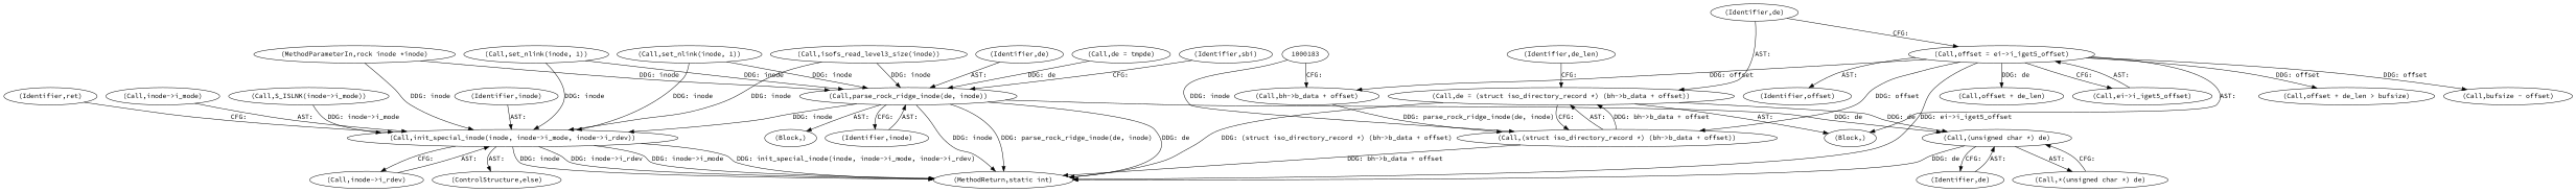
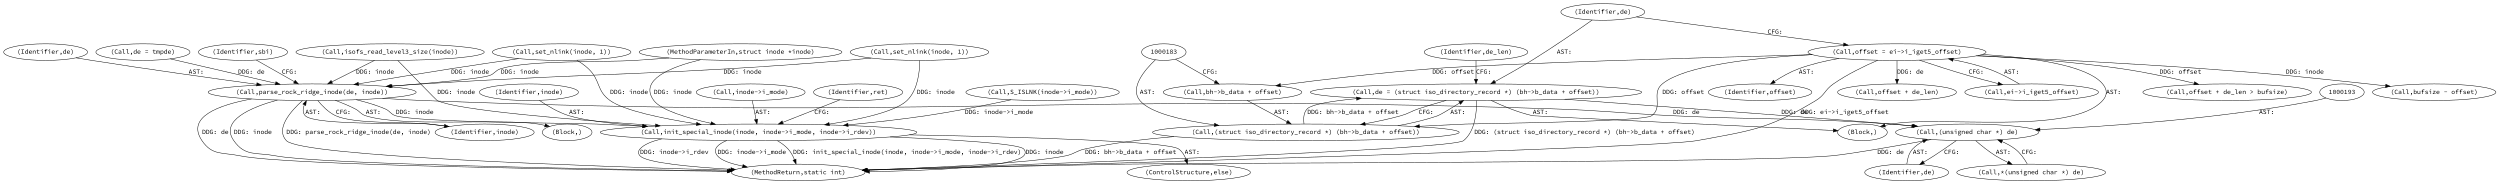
  digraph {
    fontname="Source Code Pro"
    node [fontname="Source Code Pro"]
    edge [fontname="Source Code Pro"]
    n1 [label="(Call,de = (struct iso_directory_record *) (bh->b_data + offset))"]
    n2 [label="(Call,(struct iso_directory_record *) (bh->b_data + offset))"]
    n3 [label="(Call,(unsigned char *) de)"]
    n4 [label="(Block,)"]
    n5 [label="(MethodReturn,static int)"]
    n6 [label="(Identifier,de)"]
    n7 [label="(Call,*(unsigned char *) de)"]
    n8 [label="(Call,bh->b_data + offset)"]
    n9 [label="(Call,offset = ei->i_iget5_offset)"]
    n10 [label="(Call,offset + de_len)"]
    n11 [label="(Call,offset + de_len > bufsize)"]
    n12 [label="(Call,bufsize - offset)"]
    n13 [label="(Call,ei->i_iget5_offset)"]
    n14 [label="(Identifier,offset)"]
    n15 [label="(Call,parse_rock_ridge_inode(de, inode))"]
    n16 [label="(Call,init_special_inode(inode, inode->i_mode, inode->i_rdev))"]
    n17 [label="(Identifier,inode)"]
    n18 [label="(Block,)"]
    n19 [label="(ControlStructure,else)"]
-   n20 [label="(Call,inode->i_rdev)"]
    n21 [label="(Identifier,sbi)"]
    n22 [label="(Identifier,ret)"]
-   n23 [label="(MethodParameterIn,rock inode *inode)"]
+   n23 [label="(MethodParameterIn,struct inode *inode)"]
    n24 [label="(Identifier,de_len)"]
    n25 [label="(Call,isofs_read_level3_size(inode))"]
    n26 [label="(Identifier,de)"]
    n27 [label="(Call,de = tmpde)"]
    n28 [label="(Call,set_nlink(inode, 1))"]
    n29 [label="(Call,inode->i_mode)"]
    n30 [label="(Call,set_nlink(inode, 1))"]
    n31 [label="(Identifier,de)"]
    n32 [label="(Call,S_ISLNK(inode->i_mode))"]
    n33 [label="(Identifier,inode)"]
    1000183
+   1000193
    n1 -> n2 [label="CFG: "]
    n1 -> n3 [label="DDG: de"]
    n1 -> n4 [label="AST: "]
    n1 -> n5 [label="DDG: (struct iso_directory_record *) (bh->b_data + offset)"]
    n2 -> n1 [label="AST: "]
    n2 -> n1 [label="DDG: bh->b_data + offset"]
    n2 -> n5 [label="DDG: bh->b_data + offset"]
    n3 -> n5 [label="DDG: de"]
    n3 -> n6 [label="CFG: "]
    n3 -> n7 [label="AST: "]
    n6 -> n3 [label="AST: "]
    n7 -> n3 [label="CFG: "]
-   n8 -> n2 [label="DDG: parse_rock_ridge_inode(de, inode)"]
+   n8 -> n2 [label="AST: "]
    n9 -> n2 [label="DDG: offset"]
    n9 -> n4 [label="AST: "]
    n9 -> n5 [label="DDG: ei->i_iget5_offset"]
    n9 -> n8 [label="DDG: offset"]
    n9 -> n10 [label="DDG: de"]
    n9 -> n11 [label="DDG: offset"]
-   n9 -> n12 [label="DDG: offset"]
+   n9 -> n12 [label="DDG: inode"]
    n9 -> n13 [label="CFG: "]
    n9 -> n14 [label="AST: "]
    n13 -> n9 [label="AST: "]
    n15 -> n3 [label="DDG: de"]
    n15 -> n5 [label="DDG: inode"]
    n15 -> n5 [label="DDG: parse_rock_ridge_inode(de, inode)"]
    n15 -> n5 [label="DDG: de"]
    n15 -> n16 [label="DDG: inode"]
    n15 -> n17 [label="CFG: "]
    n15 -> n18 [label="AST: "]
    n16 -> n5 [label="DDG: init_special_inode(inode, inode->i_mode, inode->i_rdev)"]
    n16 -> n5 [label="DDG: inode"]
    n16 -> n5 [label="DDG: inode->i_rdev"]
    n16 -> n5 [label="DDG: inode->i_mode"]
    n16 -> n19 [label="AST: "]
-   n16 -> n20 [label="CFG: "]
    n17 -> n15 [label="AST: "]
-   n20 -> n16 [label="AST: "]
    n21 -> n15 [label="CFG: "]
    n22 -> n16 [label="CFG: "]
    n23 -> n15 [label="DDG: inode"]
    n23 -> n16 [label="DDG: inode"]
    n24 -> n1 [label="CFG: "]
    n25 -> n15 [label="DDG: inode"]
    n25 -> n16 [label="DDG: inode"]
    n26 -> n15 [label="AST: "]
    n27 -> n15 [label="DDG: de"]
    n28 -> n15 [label="DDG: inode"]
    n28 -> n16 [label="DDG: inode"]
    n29 -> n16 [label="AST: "]
    n30 -> n15 [label="DDG: inode"]
    n30 -> n16 [label="DDG: inode"]
    n31 -> n1 [label="AST: "]
    n31 -> n9 [label="CFG: "]
    n32 -> n16 [label="DDG: inode->i_mode"]
    n33 -> n16 [label="AST: "]
-   1000183 -> n2 [label="DDG: inode"]
+   1000183 -> n2 [label="AST: "]
    1000183 -> n8 [label="CFG: "]
+   1000193 -> n3 [label="AST: "]
  }
